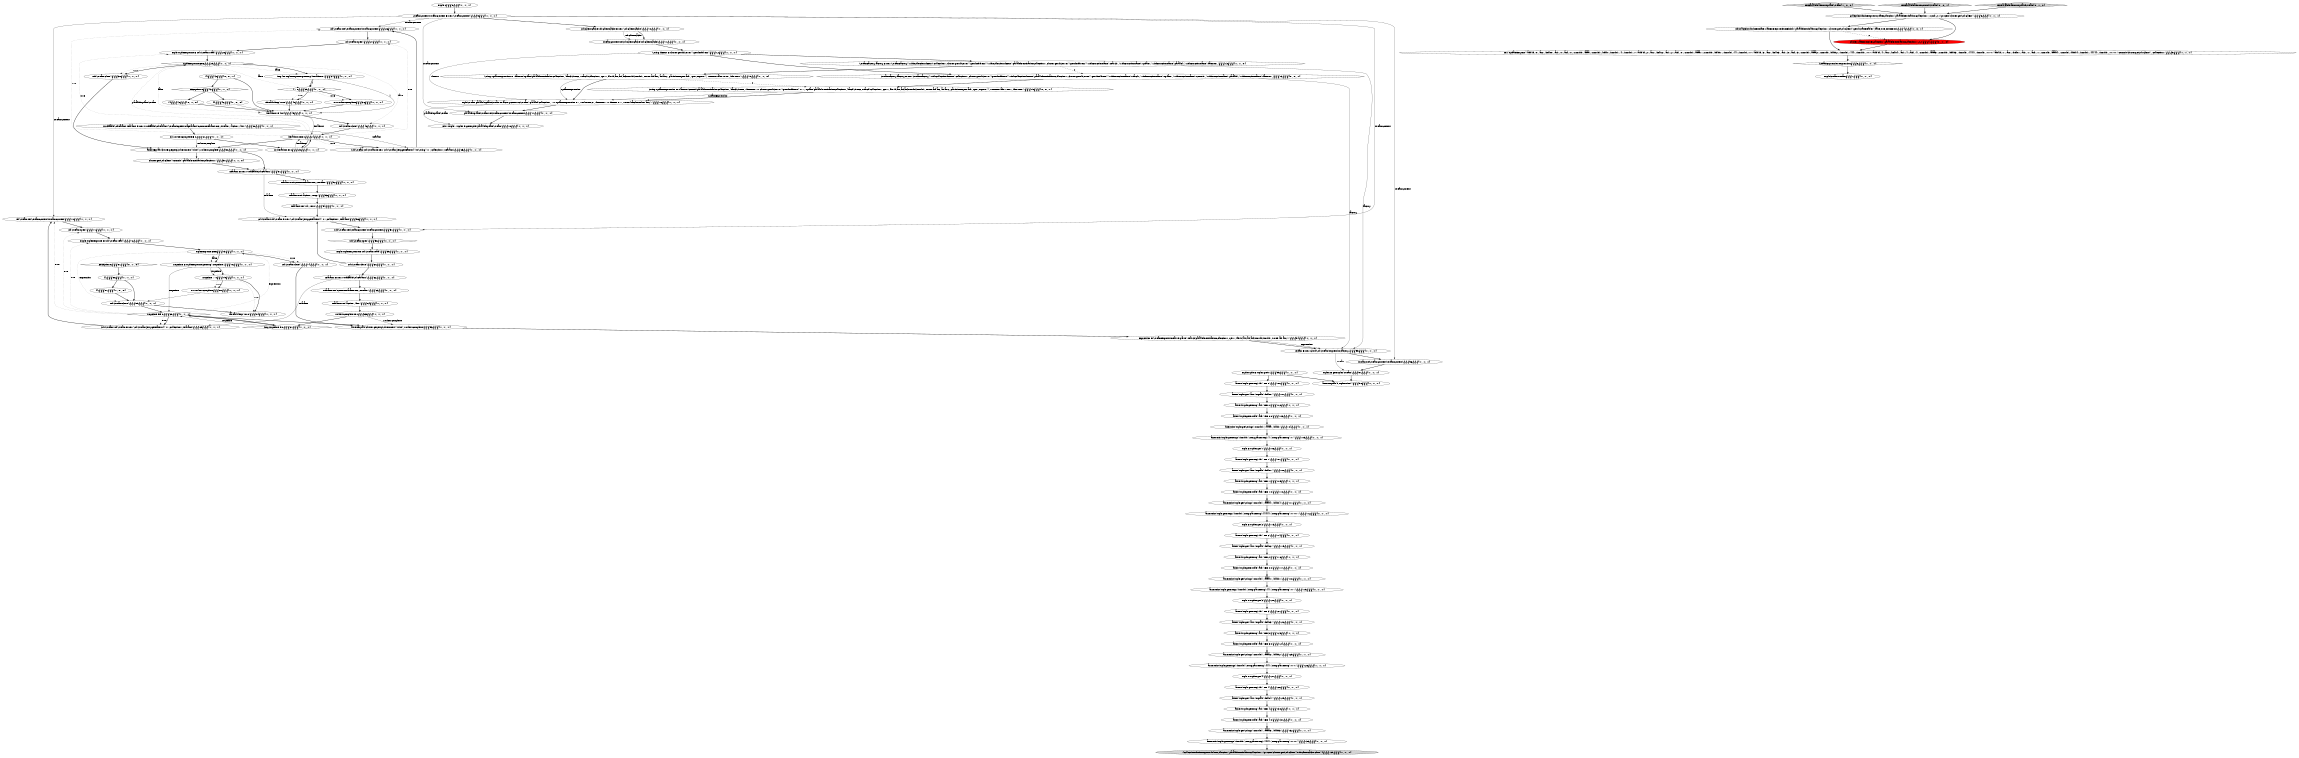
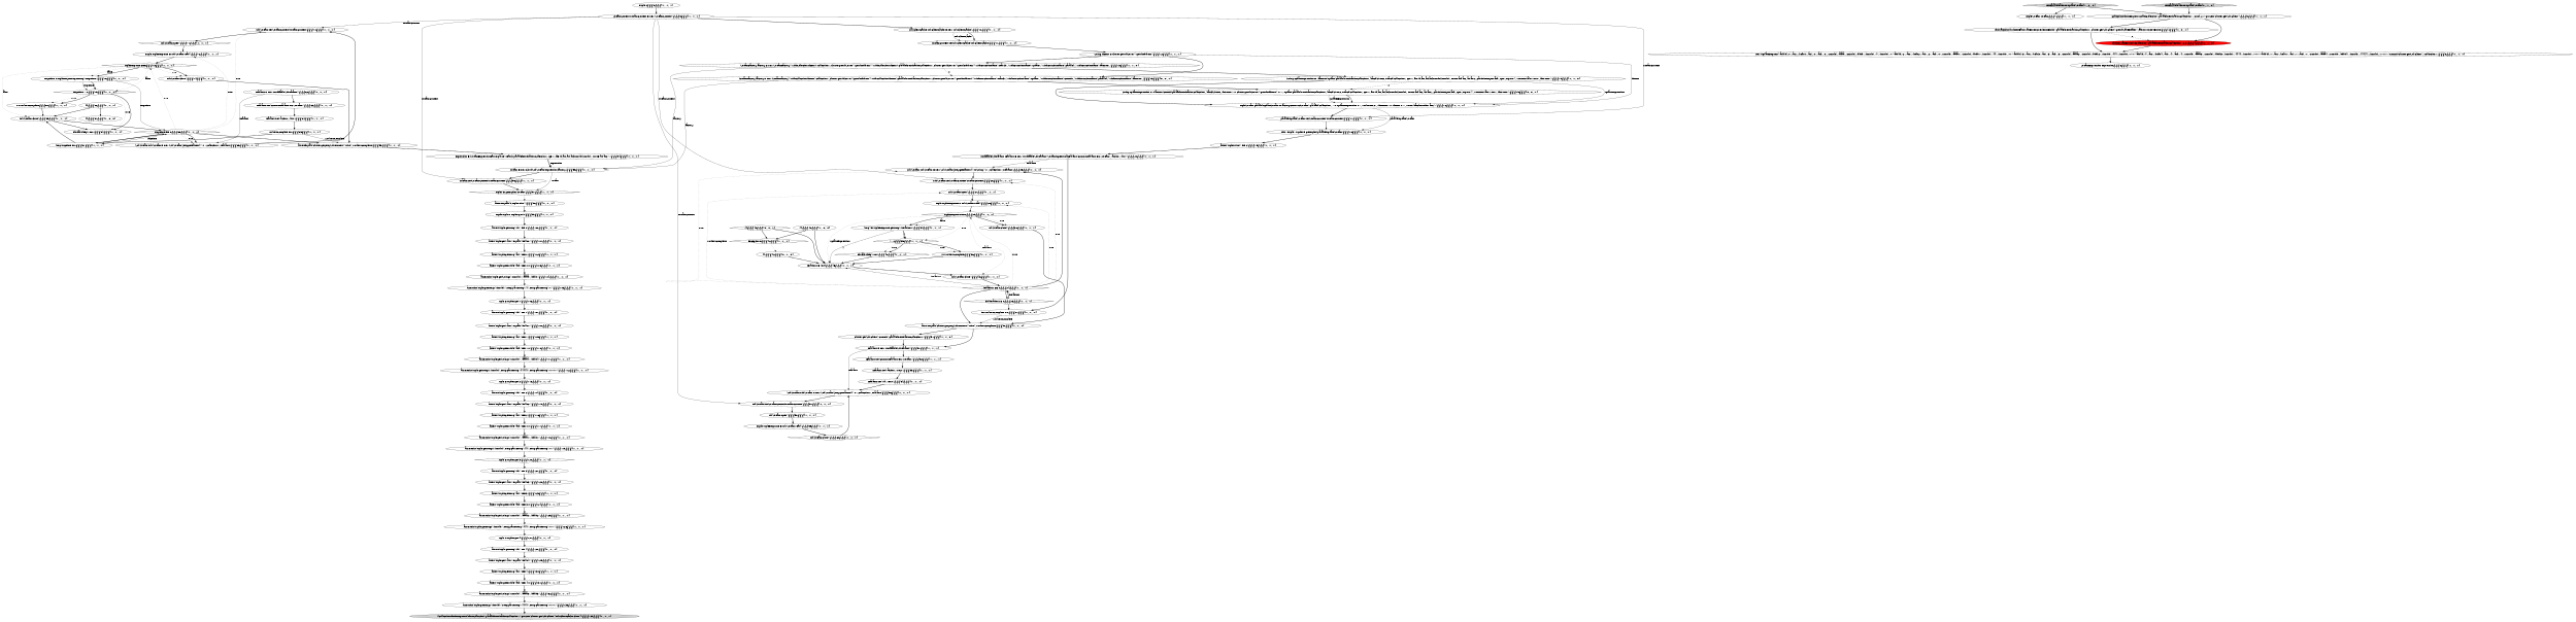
  digraph {
    node [fillcolor=white shape=ellipse style=filled]
    edge [style=bold]
    n1 [label="tuple = tuples.get(2)@@@113@@@['1', '1', '1']"]
    n2 [label="assert(tuple.getLong(\"id\") == 2)@@@114@@@['1', '1', '1']"]
    n3 [label="assert(tuple.get(\"a_s\").equals(\"hello2\"))@@@115@@@['1', '1', '1']"]
    n4 [label="assertList(tuple.getLongs(\"i_multi\"),Long.parseLong(\"4\"),Long.parseLong(\"7\"))@@@105@@@['1', '1', '1']"]
    n5 [label="tuple = tuples.get(1)@@@106@@@['1', '1', '1']"]
    n6 [label="assert(tuple.getLong(\"id\") == 1)@@@107@@@['1', '1', '1']"]
    n7 [label="assert(tuple.getLong(\"a_i\") == 2)@@@116@@@['1', '1', '1']"]
    n8 [label="assert(tuple.getDouble(\"a_f\") == 0.0)@@@117@@@['1', '1', '1']"]
    n9 [label="assertList(tuple.getStrings(\"s_multi\"),\"aaaa1\",\"bbbb1\")@@@118@@@['1', '1', '1']"]
    n10 [label="CollectionAdminRequest.createCollection(\"parallelDestinationCollection1\",\"conf\",2,1).process(cluster.getSolrClient())@@@3@@@['1', '1', '1']"]
    n11 [label="AbstractDistribZkTestBase.waitForRecoveriesToFinish(\"parallelDestinationCollection1\",cluster.getSolrClient().getZkStateReader(),false,true,TIMEOUT)@@@4@@@['1', '0', '1']"]
    n12 [fillcolor=red label="cluster.waitForActiveCollection(\"parallelDestinationCollection1\",2,2)@@@4@@@['0', '1', '0']"]
    n13 [label="new UpdateRequest().add(id,\"0\",\"a_s\",\"hello0\",\"a_i\",\"0\",\"a_f\",\"0\",\"s_multi\",\"aaaa\",\"s_multi\",\"bbbb\",\"i_multi\",\"4\",\"i_multi\",\"7\").add(id,\"2\",\"a_s\",\"hello2\",\"a_i\",\"2\",\"a_f\",\"0\",\"s_multi\",\"aaaa1\",\"s_multi\",\"bbbb1\",\"i_multi\",\"44\",\"i_multi\",\"77\").add(id,\"3\",\"a_s\",\"hello3\",\"a_i\",\"3\",\"a_f\",\"3\",\"s_multi\",\"aaaa2\",\"s_multi\",\"bbbb2\",\"i_multi\",\"444\",\"i_multi\",\"777\").add(id,\"4\",\"a_s\",\"hello4\",\"a_i\",\"4\",\"a_f\",\"4\",\"s_multi\",\"aaaa3\",\"s_multi\",\"bbbb3\",\"i_multi\",\"4444\",\"i_multi\",\"7777\").add(id,\"1\",\"a_s\",\"hello1\",\"a_i\",\"1\",\"a_f\",\"1\",\"s_multi\",\"aaaa4\",\"s_multi\",\"bbbb4\",\"i_multi\",\"44444\",\"i_multi\",\"77777\").commit(cluster.getSolrClient(),\"collection1\")@@@5@@@['1', '1', '1']"]
    n14 [label="assert(tuple.get(\"a_s\").equals(\"hello1\"))@@@108@@@['1', '1', '1']"]
    n15 [label="cluster.getSolrClient().commit(\"parallelDestinationCollection1\")@@@51@@@['1', '1', '0']"]
    n16 [label="sParams = new ModifiableSolrParams()@@@51@@@['1', '1', '1']"]
    n17 [label="SolrStream solrStream = new SolrStream(jetty.getBaseUrl() + \"/collection1\",sParams)@@@56@@@['1', '1', '1']"]
    n18 [label="sParams.set(CommonParams.QT,\"/stream\")@@@52@@@['1', '1', '1']"]
    n19 [label="String updateExpression = \"daemon(commit(parallelDestinationCollection1, batchSize=0, zkHost=\"\" + cluster.getZkServer().getZkAddress() + \"\", update(parallelDestinationCollection1, batchSize=2, search(collection1, q=*:*, fl=\"id,a_s,a_i,a_f,s_multi,i_multi\", sort=\"a_f asc, a_i asc\", partitionKeys=\"a_f\", qt=\"/export\"))), runInterval=\"1000\", id=\"test\")\"@@@15@@@['0', '0', '1']"]
    n20 [label="TupleStream parallelUpdateStream = factory.constructStream(\"parallel(collection1, \" + updateExpression + \", workers=\"2\", zkHost=\"\" + zkHost + \"\", sort=\"batchNumber asc\")\")@@@16@@@['1', '1', '1']"]
    n21 [label="parallelUpdateStream.setStreamContext(streamContext)@@@17@@@['1', '1', '1']"]
    n22 [label="List<Tuple> tuples = getTuples(parallelUpdateStream)@@@18@@@['1', '1', '1']"]
-   n23 [label="StreamExpression expression@@@6@@@['1', '1', '1']" shape=diamond]
+   n23 [label="StreamExpression expression@@@6@@@['1', '1', '1']"]
    n24 [label="TupleStream stream@@@7@@@['1', '1', '1']"]
    n25 [label="StreamContext streamContext = new StreamContext()@@@9@@@['1', '1', '1']"]
    n26 [label="solrStream.setStreamContext(streamContext)@@@70@@@['1', '1', '1']"]
    n27 [label="solrStream.setStreamContext(streamContext)@@@26@@@['1', '1', '1']"]
    n28 [label="SolrClientCache solrClientCache = new SolrClientCache()@@@10@@@['1', '1', '1']"]
    n29 [label="solrStream.setStreamContext(streamContext)@@@57@@@['1', '1', '1']"]
    n30 [label="stream.setStreamContext(streamContext)@@@96@@@['1', '1', '1']"]
-   n31 [label="solrStream.open()@@@71@@@['1', '1', '1']"]
+   n31 [label="solrStream.open()@@@71@@@['1', '1', '1']" shape=diamond]
    n32 [label="solrStream.open()@@@27@@@['1', '1', '1']"]
    n33 [label="streamContext.setSolrClientCache(solrClientCache)@@@11@@@['1', '1', '1']"]
-   n34 [label="solrStream.open()@@@58@@@['1', '1', '1']" shape=diamond]
-   n35 [label="tuples = getTuples(stream)@@@97@@@['1', '1', '1']"]
+   n34 [label="solrStream.open()@@@58@@@['1', '1', '1']"]
+   n35 [label="tuples = getTuples(stream)@@@97@@@['1', '1', '1']" shape=diamond]
    n36 [label="Tuple tupleResponse = solrStream.read()@@@28@@@['1', '1', '1']"]
    n37 [label="tupleResponse.EOF@@@29@@@['1', '1', '1']" shape=diamond]
    n38 [label="solrStream.close()@@@30@@@['1', '1', '1']"]
    n39 [label="assertEquals(cluster.getJettySolrRunners().size(),workersComplete)@@@50@@@['1', '1', '1']"]
    n40 [label="Thread.sleep(1000)@@@84@@@['1', '1', '1']"]
    n41 [label="solrStream.close()@@@89@@@['1', '1', '1']"]
    n42 [label="stopTime == 0@@@68@@@['1', '1', '1']" shape=diamond]
    n43 [label="l > 0@@@35@@@['1', '1', '1']" shape=diamond]
    n44 [label="iterations = (int)l@@@45@@@['1', '1', '1']"]
    n45 [label="long l = tupleResponse.getLong(\"iterations\")@@@34@@@['1', '1', '1']"]
    n46 [label="solrStream.close()@@@46@@@['1', '1', '1']"]
    n47 [label="assertList(tuple.getStrings(\"s_multi\"),\"aaaa\",\"bbbb\")@@@104@@@['1', '1', '1']"]
    n48 [label="assert(tuple.getLong(\"a_i\") == 4)@@@130@@@['1', '1', '1']"]
    n49 [label="assert(tuple.getDouble(\"a_f\") == 4.0)@@@131@@@['1', '1', '1']"]
    n50 [label="assertList(tuple.getStrings(\"s_multi\"),\"aaaa3\",\"bbbb3\")@@@132@@@['1', '1', '1']"]
    n51 [label="SolrStream solrStream = new SolrStream(jetty.getBaseUrl() + \"/collection1\",sParams)@@@69@@@['1', '1', '1']"]
    n52 [label="sParams.set(\"action\",\"stop\")@@@53@@@['1', '1', '1']"]
    n53 [label="Exception e@@@42@@@['1', '1', '1']" shape=diamond]
    n54 [label="{}@@@42@@@['0', '1', '0']"]
    n55 [label="{}@@@42@@@['1', '0', '0']"]
-   n56 [label="{}@@@42@@@['0', '0', '1']"]
+   n56 [label="{}@@@42@@@['0', '0', '1']" shape=diamond]
    n57 [label="assertEquals(5,tuples.size())@@@98@@@['1', '1', '1']"]
    n58 [label="Tuple tuple = tuples.get(0)@@@99@@@['1', '1', '1']"]
    n59 [label="assertList(tuple.getLongs(\"i_multi\"),Long.parseLong(\"4444\"),Long.parseLong(\"7777\"))@@@133@@@['1', '1', '1']"]
    n60 [label="assertEquals(cluster.getJettySolrRunners().size(),workersComplete)@@@93@@@['1', '1', '1']"]
    n61 [label="expression = StreamExpressionParser.parse(\"search(parallelDestinationCollection1, q=*:*, fl=\"id,a_s,a_i,a_f,s_multi,i_multi\", sort=\"a_i asc\")\")@@@94@@@['1', '1', '1']"]
    n62 [label="stream = new CloudSolrStream(expression,factory)@@@95@@@['1', '1', '1']"]
    n63 [label="solrStream.close()@@@74@@@['1', '1', '1']"]
    n64 [label="sParams.set(CommonParams.QT,\"/stream\")@@@63@@@['1', '1', '1']"]
    n65 [label="sParams.set(\"action\",\"list\")@@@64@@@['1', '1', '1']"]
    n66 [label="workersComplete = 0@@@65@@@['1', '1', '1']"]
-   n67 [label="int iterations = 0@@@23@@@['1', '1', '1']"]
-   n68 [label="iterations == 0@@@24@@@['1', '1', '1']"]
+   n67 [label="int iterations = 0@@@23@@@['1', '1', '1']" shape=diamond]
+   n68 [label="iterations == 0@@@24@@@['1', '1', '1']" shape=diamond]
    n69 [label="SolrStream solrStream = new SolrStream(jetty.getBaseUrl().toString() + \"/collection1\",sParams)@@@25@@@['1', '1', '1']"]
    n70 [label="Tuple tupleResponse = solrStream.read()@@@59@@@['1', '1', '1']"]
-   n71 [label="solrStream.close()@@@60@@@['1', '1', '1']"]
+   n71 [label="solrStream.close()@@@60@@@['1', '1', '1']" shape=diamond]
    n72 [label="assert(tuple.getDouble(\"a_f\") == 1.0)@@@110@@@['1', '1', '1']"]
    n73 [label="assertList(tuple.getStrings(\"s_multi\"),\"aaaa4\",\"bbbb4\")@@@111@@@['1', '1', '1']"]
    n74 [label="assertList(tuple.getLongs(\"i_multi\"),Long.parseLong(\"44444\"),Long.parseLong(\"77777\"))@@@112@@@['1', '1', '1']"]
-   n75 [label="Thread.sleep(1000)@@@40@@@['1', '1', '1']"]
+   n75 [label="Thread.sleep(1000)@@@40@@@['1', '1', '1']" shape=diamond]
    n76 [label="++workersComplete@@@36@@@['1', '1', '1']"]
    n77 [label="assert(tuple.getLong(\"id\") == 0)@@@100@@@['1', '1', '1']"]
    n78 [label="{}@@@86@@@['1', '1', '1']"]
    n79 [label="{}@@@87@@@['1', '0', '0']"]
-   n80 [label="long stopTime = 0@@@67@@@['1', '1', '1']" shape=diamond]
+   n80 [label="long stopTime = 0@@@67@@@['1', '1', '1']"]
    n81 [label="sParams.set(\"id\",\"test\")@@@54@@@['1', '1', '1']"]
    n82 [label="assert(tuple.get(\"a_s\").equals(\"hello4\"))@@@129@@@['1', '1', '1']"]
    n83 [label="assert(tuple.getLong(\"a_i\") == 0)@@@102@@@['1', '1', '1']"]
    n84 [label="assert(tuple.getDouble(\"a_f\") == 0.0)@@@103@@@['1', '1', '1']"]
-   n85 [label="tupleResponse.EOF@@@73@@@['1', '1', '1']"]
-   n86 [label="stopTime > 0@@@79@@@['1', '1', '1']"]
+   n85 [label="tupleResponse.EOF@@@73@@@['1', '1', '1']" shape=diamond]
+   n86 [label="stopTime > 0@@@79@@@['1', '1', '1']" shape=diamond]
    n87 [label="stopTime = tupleResponse.getLong(\"stopTime\")@@@78@@@['1', '1', '1']"]
    n88 [label="++workersComplete@@@80@@@['1', '1', '1']"]
    n89 [label="assert(tuple.get(\"a_s\").equals(\"hello0\"))@@@101@@@['1', '1', '1']"]
    n90 [fillcolor=lightgray label="testParallelDaemonUpdateStream['1', '0', '0']" shape=diamond]
    n91 [label="assert(tuple.getLong(\"id\") == 4)@@@128@@@['1', '1', '1']"]
    n92 [label="sParams = new ModifiableSolrParams()@@@62@@@['1', '1', '1']"]
    n93 [label="ModifiableSolrParams sParams = new ModifiableSolrParams(StreamingTest.mapParams(CommonParams.QT,\"/stream\",\"action\",\"list\"))@@@20@@@['1', '1', '1']"]
    n94 [label="int workersComplete = 0@@@21@@@['1', '1', '1']"]
    n95 [label="StreamFactory factory = new StreamFactory().withCollectionZkHost(\"collection1\",cluster.getZkServer().getZkAddress()).withCollectionZkHost(\"parallelDestinationCollection1\",cluster.getZkServer().getZkAddress()).withFunctionName(\"search\",).withFunctionName(\"update\",).withFunctionName(\"commit\",).withFunctionName(\"parallel\",).withFunctionName(\"daemon\",)@@@13@@@['0', '0', '1']"]
-   n96 [label="tuple = tuples.get(3)@@@120@@@['1', '1', '1']"]
+   n96 [label="tuple = tuples.get(3)@@@120@@@['1', '1', '1']" shape=diamond]
    n97 [label="assert(tuple.getLong(\"id\") == 3)@@@121@@@['1', '1', '1']"]
    n98 [label="assert(tuple.get(\"a_s\").equals(\"hello3\"))@@@122@@@['1', '1', '1']"]
    n99 [label="String updateExpression = \"daemon(update(parallelDestinationCollection1, batchSize=2, search(collection1, q=*:*, fl=\"id,a_s,a_i,a_f,s_multi,i_multi\", sort=\"a_f asc, a_i asc\", partitionKeys=\"a_f\", qt=\"/export\")), runInterval=\"1000\", id=\"test\")\"@@@15@@@['1', '1', '0']"]
+   n100 [label="assert(tuples.size() == 2)@@@19@@@['1', '1', '1']"]
    n101 [label="assert(tuple.getLong(\"a_i\") == 3)@@@123@@@['1', '1', '1']"]
    n102 [label="assert(tuple.getDouble(\"a_f\") == 3.0)@@@124@@@['1', '1', '1']"]
    n103 [label="assertList(tuple.getStrings(\"s_multi\"),\"aaaa2\",\"bbbb2\")@@@125@@@['1', '1', '1']"]
    n104 [label="assertList(tuple.getLongs(\"i_multi\"),Long.parseLong(\"444\"),Long.parseLong(\"777\"))@@@126@@@['1', '1', '1']"]
    n105 [label="tuple = tuples.get(4)@@@127@@@['1', '1', '1']"]
-   n106 [fillcolor=lightgray label="testParallelDaemonCommitStream['0', '0', '1']" shape=diamond]
    n107 [label="assertList(tuple.getLongs(\"i_multi\"),Long.parseLong(\"44\"),Long.parseLong(\"77\"))@@@119@@@['1', '1', '1']"]
    n108 [label="Tuple tupleResponse = solrStream.read()@@@72@@@['1', '1', '1']"]
    n109 [label="String zkHost = cluster.getZkServer().getZkAddress()@@@12@@@['1', '1', '1']"]
    n110 [label="StreamFactory factory = new StreamFactory().withCollectionZkHost(\"collection1\",cluster.getZkServer().getZkAddress()).withCollectionZkHost(\"parallelDestinationCollection1\",cluster.getZkServer().getZkAddress()).withFunctionName(\"search\",).withFunctionName(\"update\",).withFunctionName(\"parallel\",).withFunctionName(\"daemon\",)@@@13@@@['1', '1', '0']"]
    n111 [label="Tuple t@@@8@@@['1', '1', '1']"]
    n112 [fillcolor=lightgray label="{CollectionAdminRequest.deleteCollection(\"parallelDestinationCollection1\").process(cluster.getSolrClient())solrClientCache.close()}@@@135@@@['1', '1', '1']"]
    n113 [label="assert(tuple.getLong(\"a_i\") == 1)@@@109@@@['1', '1', '1']"]
    n114 [fillcolor=lightgray label="testParallelDaemonUpdateStream['0', '1', '0']" shape=diamond]
-   n115 [label="Exception e@@@87@@@['0', '1', '0']" shape=diamond]
    n1 -> n2
    n2 -> n3
    n3 -> n7
    n4 -> n5
    n5 -> n6
    n6 -> n14
    n7 -> n8
    n8 -> n9
    n9 -> n107
    n10 -> n11
    n10 -> n12
    n11 -> n12 [label=0 style=dashed]
    n11 -> n13
    n12 -> n13
    n13 -> n23
    n14 -> n113
    n15 -> n16
    n16 -> n17 [label=sParams style=solid]
    n16 -> n18
    n17 -> n29
    n18 -> n52
    n19 -> n20
    n19 -> n20 [label=updateExpression style=solid]
    n20 -> n21
    n20 -> n22 [label=parallelUpdateStream style=solid]
    n21 -> n22
-   n23 -> n24
+   n22 -> n100
+   n90 -> n24
    n25 -> n21 [label=streamContext style=solid]
    n25 -> n26 [label=streamContext style=solid]
    n25 -> n27 [label=streamContext style=solid]
    n25 -> n28
    n25 -> n29 [label=streamContext style=solid]
    n25 -> n30 [label=streamContext style=solid]
    n26 -> n31
    n27 -> n32
    n28 -> n33
    n28 -> n33 [label=solrClientCache style=solid]
    n29 -> n34
    n30 -> n35
    n31 -> n108
    n32 -> n36
    n33 -> n109
    n34 -> n70
-   n35 -> n57
+   n35 -> n57 [style=dashed]
    n36 -> n37
    n37 -> n38
    n37 -> n38 [label=true style=dotted]
-   n37 -> n43 [label=false style=dotted]
-   n37 -> n44 [label=false style=dotted]
+   n37 -> n43 [label=true style=dotted]
+   n37 -> n44 [label=updateExpression style=dotted]
    n37 -> n45
    n37 -> n45 [label=false style=dotted]
-   n37 -> n46 [label=false style=dotted]
+   n37 -> n46 [label=sParams style=dotted]
    n38 -> n39
    n39 -> n15
    n39 -> n16
    n41 -> n40
    n41 -> n42
    n42 -> n26 [label=true style=dotted]
-   n42 -> n31 [label=true style=dotted]
    n42 -> n51 [label=true style=dotted]
    n42 -> n51
    n42 -> n60
    n42 -> n80
-   n42 -> n85 [label=expression style=dotted]
+   n42 -> n85 [label=true style=dotted]
    n42 -> n108 [label=true style=dotted]
    n43 -> n75 [label=true style=dotted]
    n43 -> n75
    n43 -> n76 [label=true style=dotted]
    n43 -> n76
    n44 -> n46
-   n44 -> n68 [label=iterations style=solid]
+   n68 -> n44 [label=iterations style=solid]
    n45 -> n43 [label=l style=solid]
    n45 -> n43
    n45 -> n44 [label=l style=solid]
    n46 -> n68
    n47 -> n4
    n48 -> n49
    n49 -> n50
    n50 -> n59
    n51 -> n26
    n52 -> n81
-   n53 -> n54
-   n53 -> n55
+   n53 -> n54 [style=dotted]
+   n55 -> n53
    n54 -> n44
-   n55 -> n44 [style=solid]
+   n55 -> n44
    n56 -> n44
    n56 -> n53
-   n58 -> n57
+   n57 -> n58
    n58 -> n77
    n59 -> n112
    n60 -> n61
    n61 -> n62
    n61 -> n62 [label=expression style=solid]
    n62 -> n30
    n62 -> n35 [label=stream style=solid]
    n63 -> n60
    n64 -> n65
    n65 -> n66
    n66 -> n60 [label=workersComplete style=solid]
    n66 -> n80
    n67 -> n68
    n67 -> n68 [label=iterations style=solid]
    n68 -> n27 [label=true style=dotted]
-   n68 -> n32 [label=true style=dotted]
+   n68 -> n32 [label=workersComplete style=dotted]
    n68 -> n36 [label=true style=dotted]
-   n68 -> n37 [label=parallelUpdateStream style=dotted]
+   n68 -> n37 [label=true style=dotted]
    n68 -> n39
    n68 -> n67
    n68 -> n69 [label=true style=dotted]
    n68 -> n69
    n69 -> n27
    n70 -> n71
    n71 -> n17
-   n71 -> n92
    n72 -> n73
    n73 -> n74
    n74 -> n1
    n75 -> n44
    n76 -> n44
    n77 -> n89
    n78 -> n41
    n78 -> n79
-   n79 -> n41
+   n80 -> n41
    n80 -> n42 [label=stopTime style=solid]
    n80 -> n42
    n81 -> n17
    n82 -> n48
    n83 -> n84
    n84 -> n47
-   n85 -> n41 [label=expression style=dotted]
+   n85 -> n41 [label=false style=dotted]
    n85 -> n63 [label=true style=dotted]
    n85 -> n63
+   n85 -> n86 [label=false style=dotted]
    n85 -> n87
    n85 -> n87 [label=false style=dotted]
    n86 -> n40 [label=true style=dotted]
    n86 -> n40
    n86 -> n88 [label=true style=dotted]
    n86 -> n88
    n87 -> n42 [label=stopTime style=solid]
    n87 -> n86 [label=stopTime style=solid]
    n87 -> n86
-   n88 -> n41 [style=solid]
+   n88 -> n41
    n89 -> n83
    n90 -> n10
    n91 -> n82
    n92 -> n51 [label=sParams style=solid]
    n92 -> n64
    n93 -> n69 [label=sParams style=solid]
    n93 -> n94
    n94 -> n39 [label=workersComplete style=solid]
-   n94 -> n67
+   n67 -> n94
    n95 -> n19
    n95 -> n62 [label=factory style=solid]
    n96 -> n97
    n97 -> n98
    n98 -> n101
    n99 -> n19 [label=0 style=dashed]
    n99 -> n20 [label=updateExpression style=solid]
    n99 -> n20
+   n100 -> n93
    n101 -> n102
    n102 -> n103
    n103 -> n104
    n104 -> n105
    n105 -> n91
-   n106 -> n10
    n107 -> n96
    n108 -> n85
    n109 -> n20 [label=zkHost style=solid]
    n109 -> n95
    n109 -> n110
    n110 -> n62 [label=factory style=solid]
    n110 -> n95 [label=0 style=dashed]
    n110 -> n99
    n111 -> n25
    n113 -> n72
    n114 -> n10
-   n115 -> n78
  }
